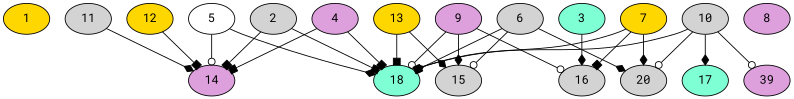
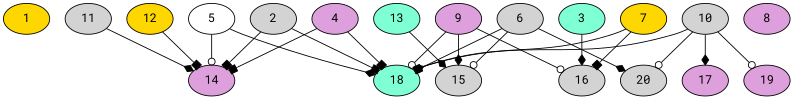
  digraph {
    fontname="Roboto Mono"
    node [alpha=0.08 fillcolor=lightgrey fontname="Roboto Mono" style=filled]
    edge [arrowhead=box fontname="Roboto Mono"]
    1 [alpha=0.06 expect_size=45803520 fillcolor=gold]
    2 [expect_size=28288000]
    14 [alpha=0.05 expect_size=42645504 fillcolor=plum]
    18 [expect_size=51232768 fillcolor=aquamarine]
    3 [alpha=0.18 expect_size=50976768 fillcolor=aquamarine]
    16 [alpha=0.12 expect_size=12137472]
    4 [alpha=0.15 expect_size=28999680 fillcolor=plum]
    5 [alpha=0.12 expect_size=28591104 fillcolor=white]
    6 [expect_size=40527872]
    15 [alpha=0.18 expect_size=30241792]
    20 [expect_size=20730880]
    7 [expect_size=38486016 fillcolor=gold]
    8 [alpha=0.06 expect_size=18781184 fillcolor=plum]
    9 [alpha=0.01 expect_size=22995968 fillcolor=plum]
    10 [alpha=0.18 expect_size=21943296]
-   17 [alpha=0.05 expect_size=31922176 fillcolor=aquamarine]
-   19 [alpha=0.17 expect_size=17824768 fillcolor=plum label=39]
+   17 [alpha=0.05 expect_size=31922176 fillcolor=plum]
+   19 [alpha=0.17 expect_size=17824768 fillcolor=plum]
    11 [alpha=0.01 expect_size=13256704]
    12 [alpha=0.11 expect_size=28562432 fillcolor=gold]
-   13 [alpha=0.09 expect_size=46665728 fillcolor=gold]
+   13 [alpha=0.09 expect_size=46665728 fillcolor=aquamarine]
    2 -> 14
    2 -> 18
    3 -> 16 [arrowhead=diamond]
    4 -> 14
    4 -> 18
    5 -> 14 [arrowhead=odot]
    5 -> 18 [arrowhead=diamond]
    6 -> 18
    6 -> 15 [arrowhead=odot]
    6 -> 20 [arrowhead=diamond]
    7 -> 18
    7 -> 16
-   7 -> 20 [arrowhead=diamond]
    9 -> 18 [arrowhead=odot]
    9 -> 16 [arrowhead=odot]
    9 -> 15 [arrowhead=diamond]
    10 -> 18 [arrowhead=diamond]
    10 -> 20 [arrowhead=odot]
    10 -> 17 [arrowhead=diamond]
    10 -> 19 [arrowhead=odot]
    11 -> 14 [arrowhead=diamond]
    12 -> 14
-   13 -> 18
    13 -> 15 [arrowhead=diamond]
  }
